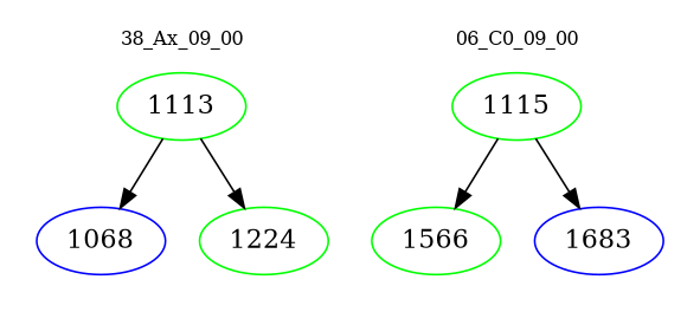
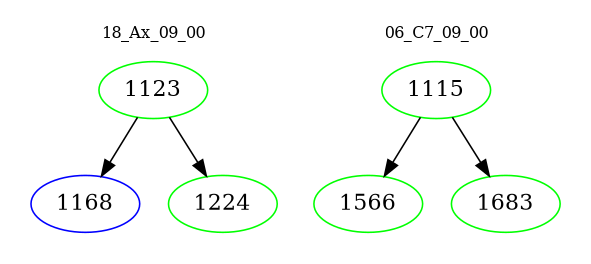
  digraph {
    node [color=green]
    edge [color=black]
-   n1 [label=1113]
-   n2 [color=blue label=1068]
+   n1 [label=1123]
+   n2 [color=blue label=1168]
    n3 [label=1224]
    n4 [label=1115]
    n5 [label=1566]
-   n6 [color=blue label=1683]
+   n6 [label=1683]
    subgraph cluster_1 {
      color=white
      fontsize=10
-     label="38_Ax_09_00"
+     label="18_Ax_09_00"
      n1
      n2
      n3
    }
    subgraph cluster_2 {
      color=white
      fontsize=10
-     label="06_C0_09_00"
+     label="06_C7_09_00"
      n4
      n5
      n6
    }
    n1 -> n2
    n1 -> n3
    n4 -> n5
    n4 -> n6
  }
